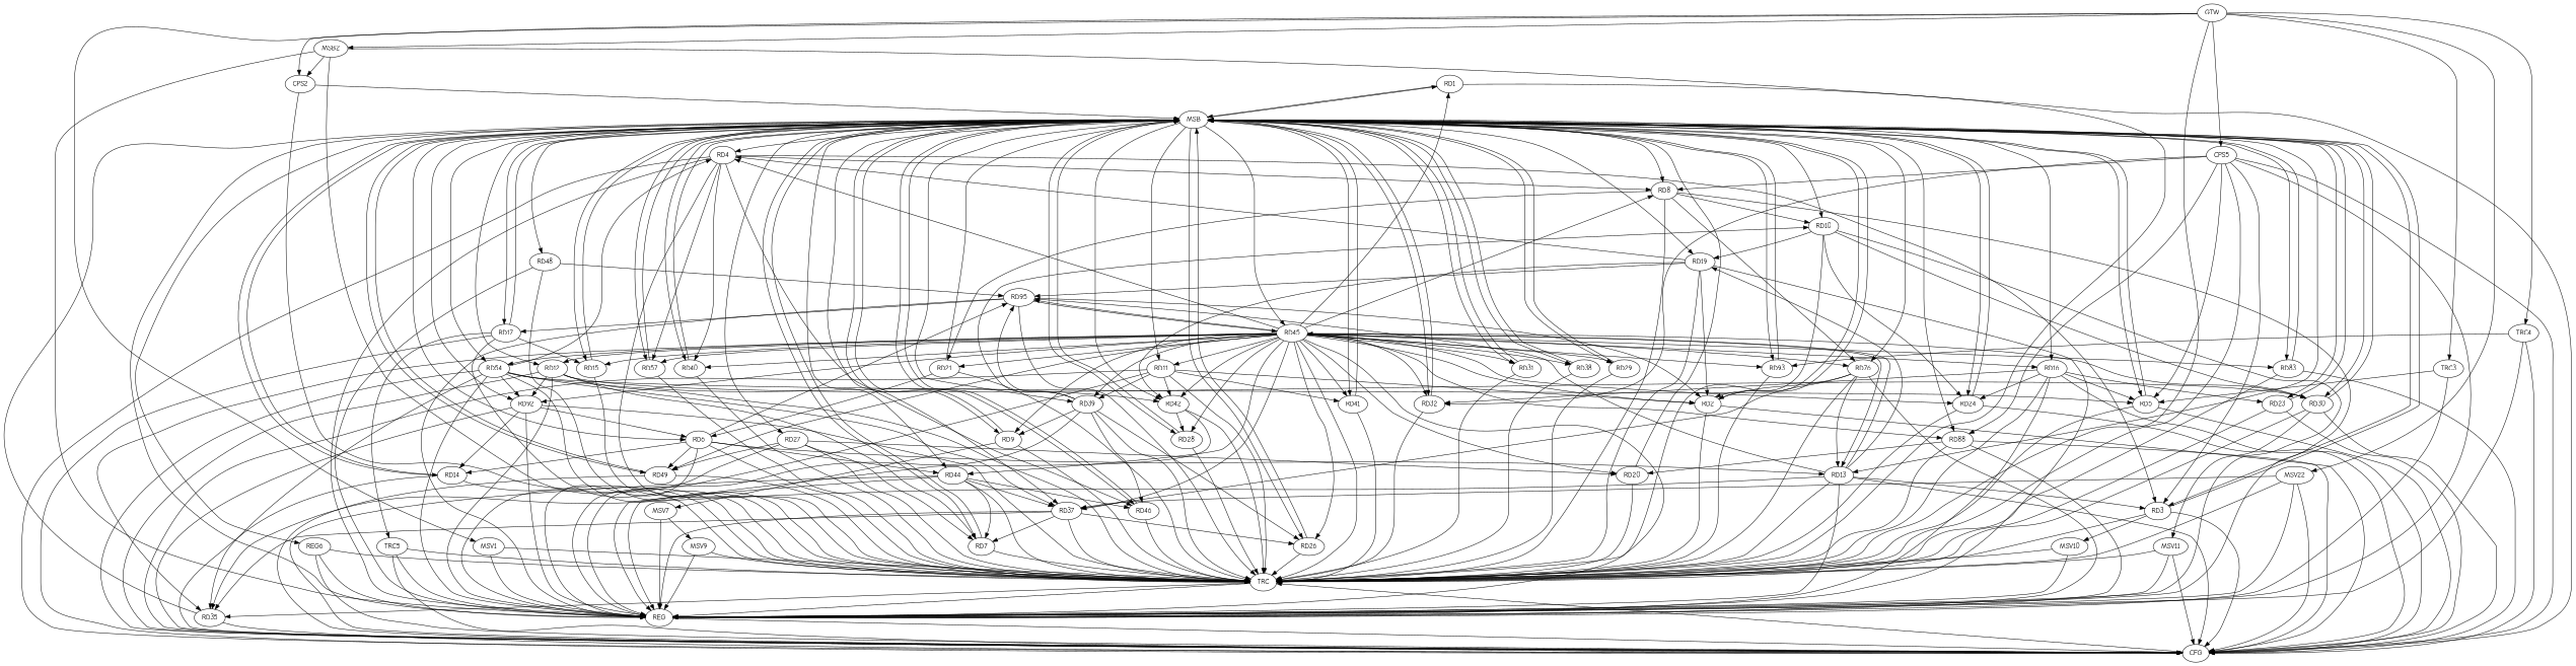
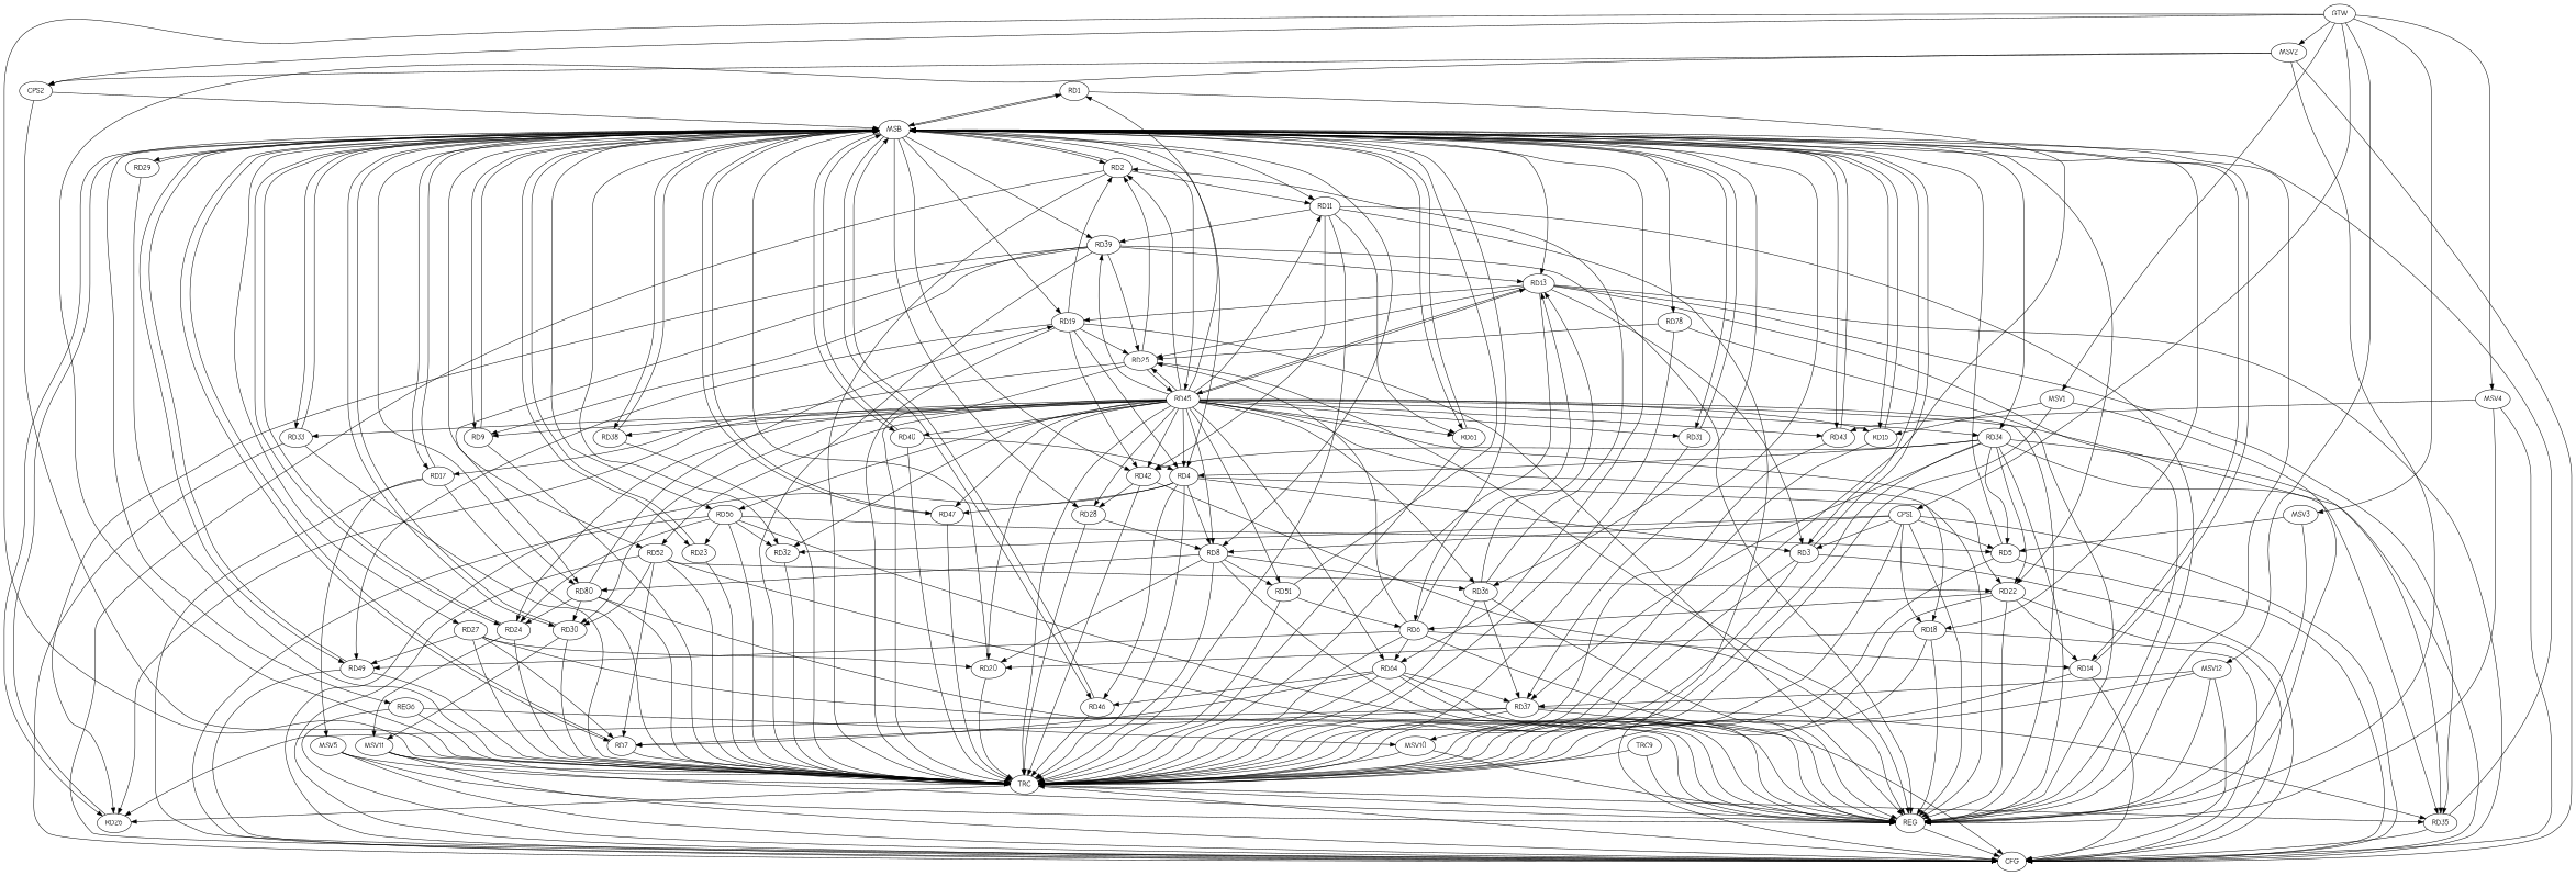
  strict digraph {
    fontname="Comic Neue"
    node [fontname="Comic Neue"]
    edge [fontname="Comic Neue"]
    n1 [label=RD1]
    n2 [label=MSB]
    n3 [label=TRC]
    n4 [label=RD2]
    n5 [label=RD3]
    n6 [label=RD4]
    n7 [label=RD8]
    n8 [label=RD40]
    n9 [label=RD46]
-   n10 [label=RD57]
+   n10 [label=RD47]
    n11 [label=REG]
    n12 [label=RD5]
    n13 [label=RD6]
    n14 [label=RD13]
    n15 [label=RD14]
-   n16 [label=RD44]
+   n16 [label=RD64]
    n17 [label=RD49]
    n18 [label=RD7]
-   n19 [label=RD10]
-   n20 [label=RD76]
+   n19 [label=RD80]
+   n20 [label=RD36]
    n21 [label=RD9]
    n22 [label=RD19]
    n23 [label=RD24]
    n24 [label=RD30]
    n25 [label=RD11]
    n26 [label=RD39]
-   n27 [label=RD41]
+   n27 [label=RD61]
    n28 [label=RD42]
-   n29 [label=RD12]
-   n30 [label=RD92]
+   n29 [label=RD52]
+   n30 [label=RD22]
    n31 [label=RD45]
    n32 [label=RD15]
-   n33 [label=RD16]
+   n33 [label=RD56]
    n34 [label=RD23]
    n35 [label=RD32]
    n36 [label=RD17]
-   n37 [label=RD88]
+   n37 [label=RD18]
    n38 [label=RD26]
    n39 [label=RD27]
    n40 [label=RD28]
    n41 [label=RD29]
    n42 [label=RD31]
-   n43 [label=RD83]
-   n44 [label=RD54]
+   n43 [label=RD33]
+   n44 [label=RD34]
    n45 [label=RD37]
    n46 [label=RD38]
-   n47 [label=RD93]
-   n48 [label=RD48]
+   n47 [label=RD43]
+   n48 [label=RD78]
    n49 [label=REG6]
    n50 [label=RD35]
    n51 [label=CFG]
    n52 [label=MSV10]
-   n53 [label=RD21]
+   n53 [label=RD51]
    n54 [label=RD20]
-   n55 [label=RD95]
-   n56 [label=MSV7]
-   n57 [label=MSV9]
+   n55 [label=RD25]
+   n57 [label=TRC9]
    n58 [label=MSV11]
-   n59 [label=TRC5]
-   n60 [label=CPS5]
+   n59 [label=MSV5]
+   n60 [label=CPS1]
    n61 [label=CPS2]
    n62 [label=GTW]
    n63 [label=MSV1]
-   n64 [label=MSB2]
-   n65 [label=TRC3]
-   n66 [label=TRC4]
-   n67 [label=MSV22]
+   n64 [label=MSV2]
+   n65 [label=MSV3]
+   n66 [label=MSV4]
+   n67 [label=MSV12]
    n1 -> n2
    n1 -> n3
    n2 -> n1
    n2 -> n4
    n2 -> n5
    n2 -> n6
    n2 -> n7
    n2 -> n8
    n2 -> n9
    n2 -> n10
    n2 -> n11
-   n2 -> n12
    n2 -> n13
    n2 -> n14
    n2 -> n15
    n2 -> n16
    n2 -> n17
    n2 -> n18
    n2 -> n19
    n2 -> n20
    n2 -> n21
    n2 -> n22
    n2 -> n23
    n2 -> n24
    n2 -> n25
    n2 -> n26
    n2 -> n27
    n2 -> n28
    n2 -> n29
    n2 -> n30
    n2 -> n31
    n2 -> n32
    n2 -> n33
    n2 -> n34
    n2 -> n35
    n2 -> n36
    n2 -> n37
    n2 -> n38
    n2 -> n39
    n2 -> n40
    n2 -> n41
    n2 -> n42
    n2 -> n43
    n2 -> n44
    n2 -> n45
    n2 -> n46
    n2 -> n47
    n2 -> n48
    n2 -> n49
    n3 -> n11
    n3 -> n50
    n4 -> n2
    n4 -> n3
    n4 -> n51
    n5 -> n2
    n5 -> n3
    n5 -> n51
    n5 -> n52
    n6 -> n3
    n6 -> n5
    n6 -> n7
-   n6 -> n8
+   n8 -> n6
    n6 -> n9
    n6 -> n10
    n6 -> n11
    n6 -> n51
    n7 -> n3
    n7 -> n11
    n7 -> n19
    n7 -> n20
    n7 -> n53
+   n7 -> n54
    n8 -> n2
    n8 -> n3
    n9 -> n2
    n9 -> n3
    n10 -> n2
    n10 -> n3
    n11 -> n51
    n12 -> n2
    n12 -> n3
    n12 -> n51
    n13 -> n3
    n13 -> n11
    n13 -> n14
    n13 -> n15
    n13 -> n16
    n13 -> n17
    n13 -> n55
    n14 -> n3
    n14 -> n5
    n14 -> n11
    n14 -> n22
    n14 -> n31
    n14 -> n50
    n14 -> n51
    n14 -> n55
    n15 -> n2
    n15 -> n3
    n15 -> n51
    n16 -> n3
    n16 -> n9
    n16 -> n11
    n16 -> n18
    n16 -> n45
    n16 -> n51
    n17 -> n2
    n17 -> n3
    n17 -> n51
    n18 -> n2
    n18 -> n3
    n19 -> n3
    n19 -> n11
    n19 -> n22
    n19 -> n23
    n19 -> n24
    n20 -> n3
    n20 -> n4
    n20 -> n11
    n20 -> n14
    n20 -> n45
    n21 -> n2
    n21 -> n3
-   n21 -> n56
    n22 -> n3
    n22 -> n4
    n22 -> n6
    n22 -> n11
    n22 -> n28
    n22 -> n55
    n23 -> n2
    n23 -> n3
-   n23 -> n51
+   n23 -> n58
    n24 -> n2
    n24 -> n3
-   n24 -> n51
    n24 -> n58
    n25 -> n3
-   n25 -> n4
+   n4 -> n25
    n25 -> n11
    n25 -> n26
    n25 -> n27
    n25 -> n28
    n25 -> n51
    n26 -> n3
    n26 -> n11
-   n26 -> n9
+   n26 -> n14
    n26 -> n19
    n26 -> n21
    n26 -> n38
    n26 -> n55
    n27 -> n2
    n27 -> n3
    n28 -> n3
    n28 -> n11
    n28 -> n40
    n29 -> n3
    n29 -> n11
    n29 -> n18
    n29 -> n24
    n29 -> n30
    n29 -> n51
    n30 -> n3
    n30 -> n11
    n30 -> n13
    n30 -> n15
    n30 -> n51
    n31 -> n1
    n31 -> n3
    n31 -> n4
    n31 -> n6
    n31 -> n7
    n31 -> n8
    n31 -> n10
    n31 -> n11
    n31 -> n14
    n31 -> n16
-   n31 -> n17
+   n22 -> n17
    n31 -> n20
    n31 -> n21
    n31 -> n23
    n31 -> n24
    n31 -> n25
    n31 -> n26
    n31 -> n27
    n31 -> n28
    n31 -> n29
    n31 -> n30
    n31 -> n32
    n31 -> n33
    n31 -> n35
    n31 -> n37
    n31 -> n38
    n31 -> n40
-   n31 -> n41
    n31 -> n42
    n31 -> n43
    n31 -> n44
-   n31 -> n45
    n31 -> n46
    n31 -> n47
    n31 -> n50
    n31 -> n53
    n31 -> n54
    n31 -> n55
    n32 -> n2
    n32 -> n3
    n33 -> n3
    n33 -> n11
    n33 -> n12
    n33 -> n23
    n33 -> n34
    n33 -> n35
    n33 -> n51
    n34 -> n2
    n34 -> n3
-   n34 -> n51
-   n35 -> n2
    n35 -> n3
    n36 -> n2
    n36 -> n3
    n36 -> n51
    n36 -> n59
    n37 -> n3
    n37 -> n11
    n37 -> n51
    n37 -> n54
    n38 -> n2
-   n38 -> n3
+   n3 -> n38
    n39 -> n3
    n39 -> n11
    n39 -> n17
    n39 -> n18
    n39 -> n54
-   n40 -> n2
+   n40 -> n7
    n40 -> n3
    n41 -> n2
    n41 -> n3
    n42 -> n2
    n42 -> n3
    n43 -> n2
    n43 -> n3
    n43 -> n51
    n44 -> n3
    n44 -> n6
    n44 -> n11
    n44 -> n12
    n44 -> n28
    n44 -> n30
    n44 -> n45
    n44 -> n50
    n44 -> n51
    n45 -> n3
    n45 -> n11
    n45 -> n18
    n45 -> n38
    n45 -> n50
    n46 -> n2
    n46 -> n3
    n47 -> n2
    n47 -> n3
    n48 -> n3
    n48 -> n11
    n48 -> n55
    n49 -> n3
-   n49 -> n11
+   n49 -> n52
    n49 -> n51
    n50 -> n2
    n50 -> n51
    n51 -> n3
    n52 -> n3
    n52 -> n11
    n53 -> n2
    n53 -> n3
    n53 -> n13
    n54 -> n2
    n54 -> n3
    n55 -> n3
    n55 -> n4
    n55 -> n11
    n55 -> n31
    n55 -> n36
-   n56 -> n11
-   n56 -> n57
    n57 -> n3
    n57 -> n11
    n58 -> n3
    n58 -> n11
    n58 -> n51
    n59 -> n3
    n59 -> n11
    n59 -> n51
    n60 -> n3
    n60 -> n5
    n60 -> n7
    n60 -> n11
    n60 -> n12
    n60 -> n35
    n60 -> n37
    n60 -> n51
    n61 -> n2
    n61 -> n3
    n62 -> n3
    n62 -> n60
    n62 -> n61
    n62 -> n63
    n62 -> n64
    n62 -> n65
    n62 -> n66
    n62 -> n67
    n63 -> n3
    n63 -> n11
-   n36 -> n32
+   n63 -> n32
    n64 -> n3
    n64 -> n11
    n64 -> n51
    n64 -> n61
    n65 -> n11
    n65 -> n12
    n66 -> n11
    n66 -> n47
    n66 -> n51
    n67 -> n3
    n67 -> n11
    n67 -> n45
    n67 -> n51
  }
